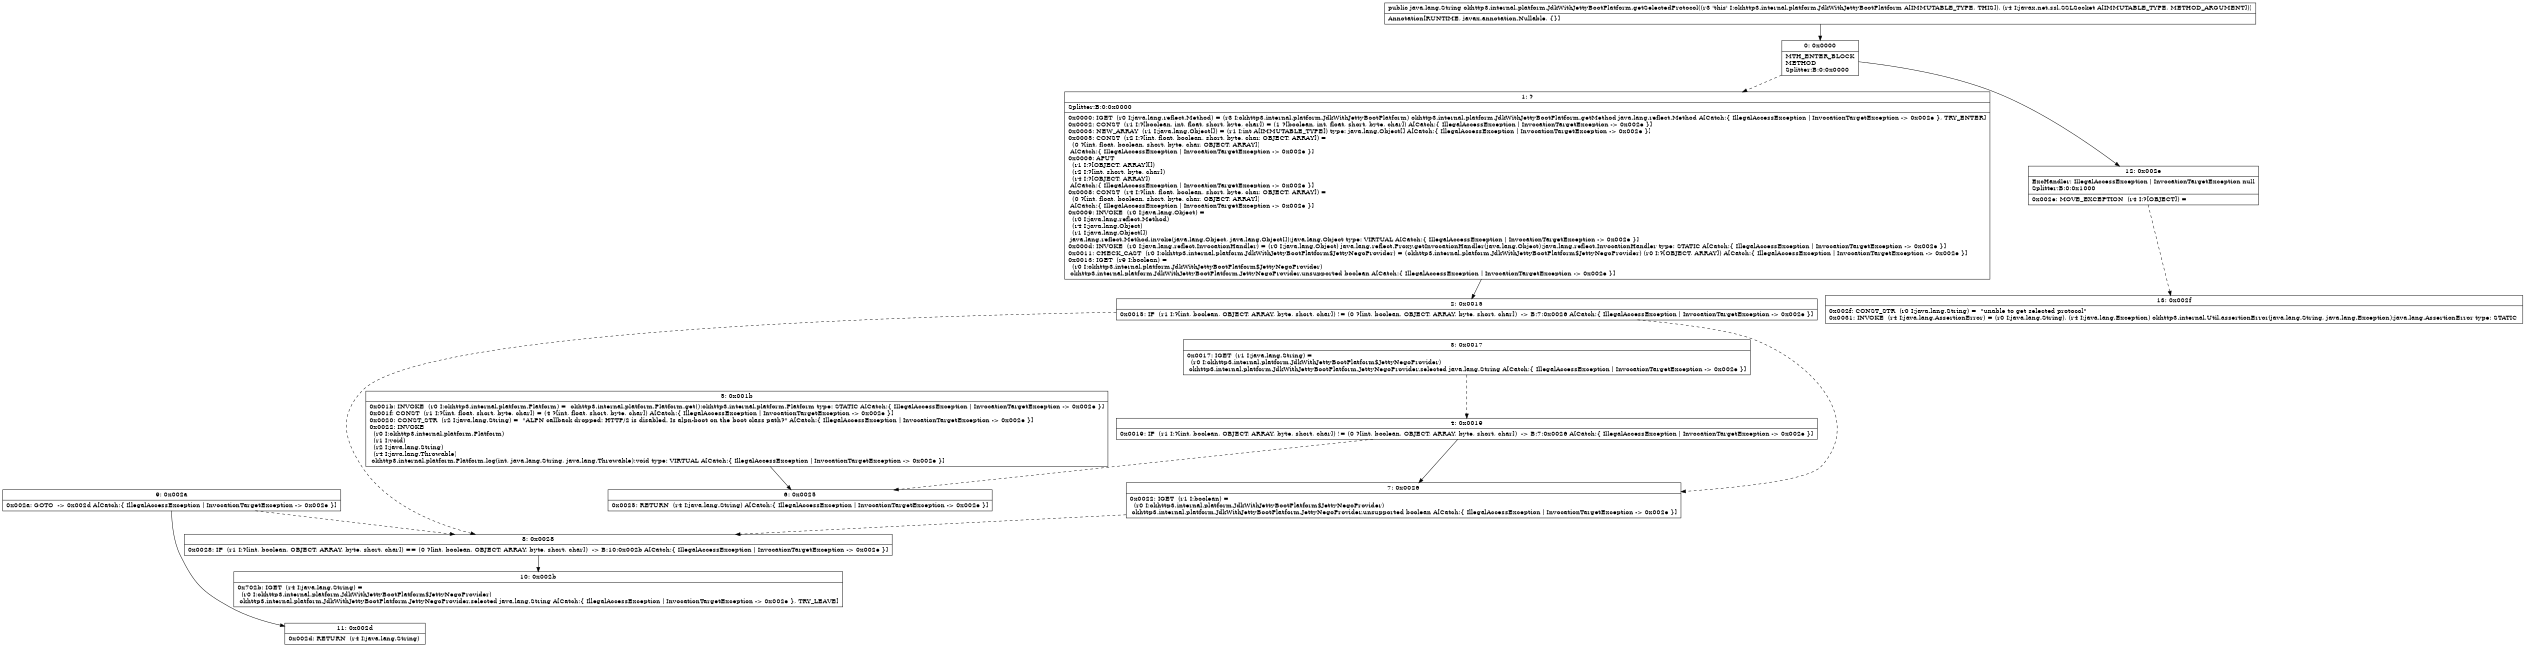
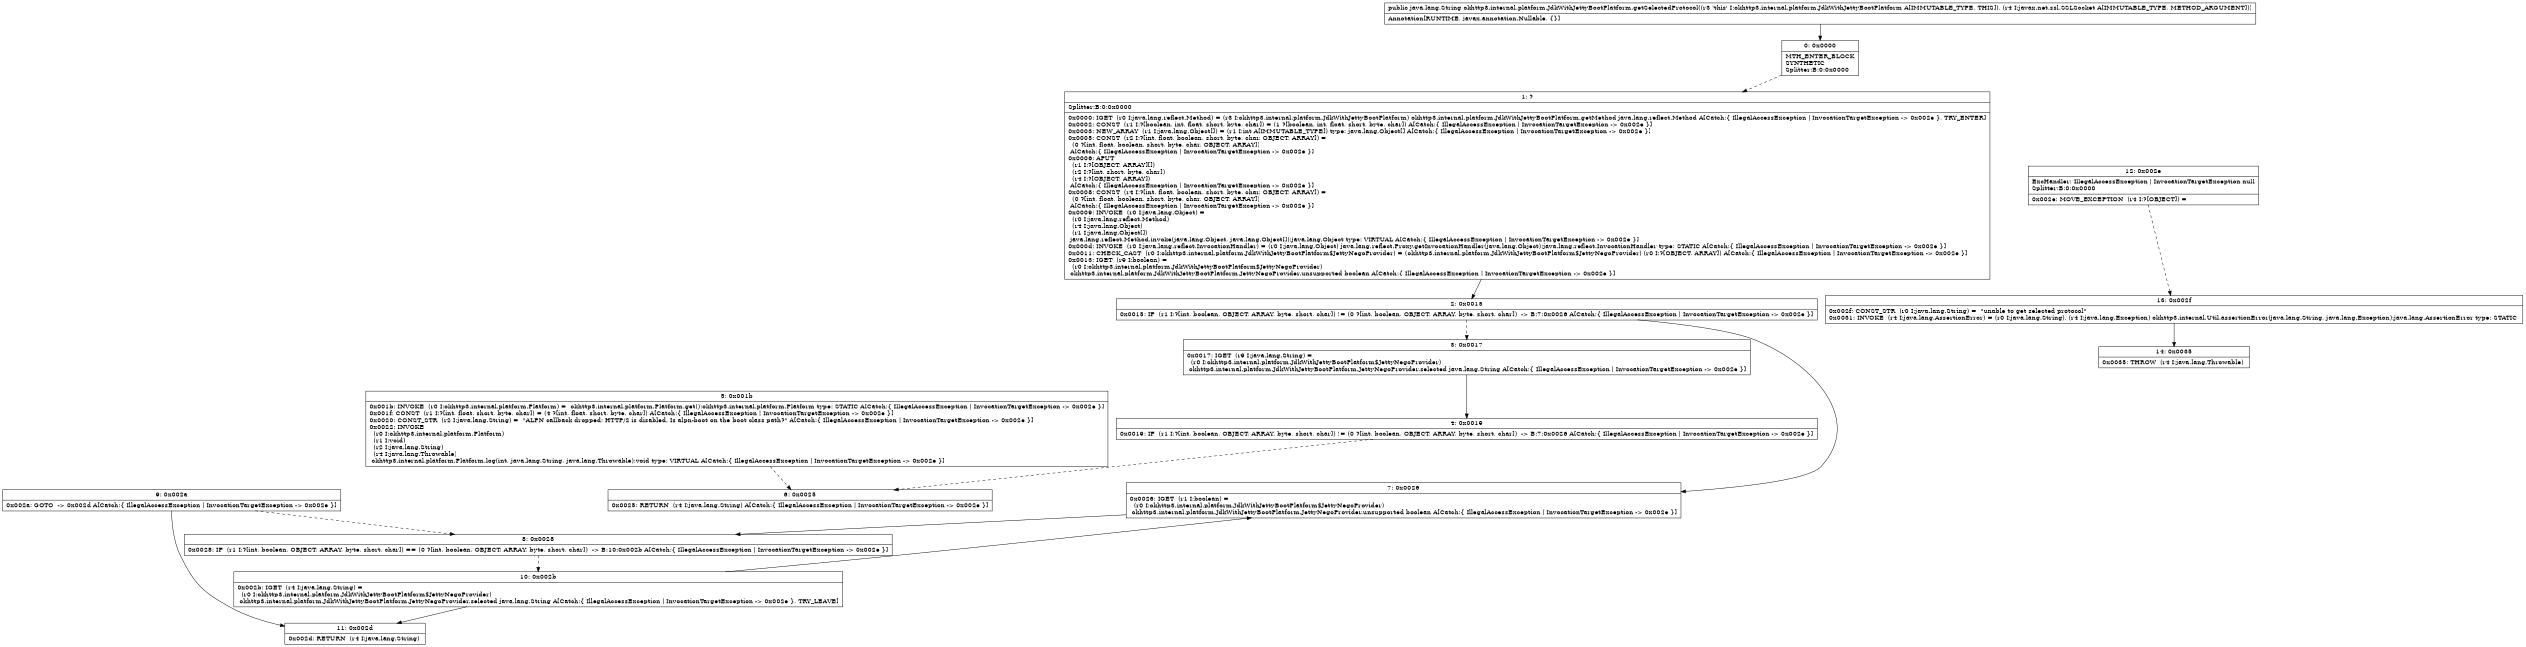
  digraph {
    node [shape=record]
-   n1 [label="{0\:\ 0x0000|MTH_ENTER_BLOCK\lMETHOD\lSplitter:B:0:0x0000\l}"]
+   n1 [label="{0\:\ 0x0000|MTH_ENTER_BLOCK\lSYNTHETIC\lSplitter:B:0:0x0000\l}"]
    n2 [label="{1\:\ ?|Splitter:B:0:0x0000\l|0x0000: IGET  (r0 I:java.lang.reflect.Method) = (r3 I:okhttp3.internal.platform.JdkWithJettyBootPlatform) okhttp3.internal.platform.JdkWithJettyBootPlatform.getMethod java.lang.reflect.Method A[Catch:\{ IllegalAccessException \| InvocationTargetException \-\> 0x002e \}, TRY_ENTER]\l0x0002: CONST  (r1 I:?[boolean, int, float, short, byte, char]) = (1 ?[boolean, int, float, short, byte, char]) A[Catch:\{ IllegalAccessException \| InvocationTargetException \-\> 0x002e \}]\l0x0003: NEW_ARRAY  (r1 I:java.lang.Object[]) = (r1 I:int A[IMMUTABLE_TYPE]) type: java.lang.Object[] A[Catch:\{ IllegalAccessException \| InvocationTargetException \-\> 0x002e \}]\l0x0005: CONST  (r2 I:?[int, float, boolean, short, byte, char, OBJECT, ARRAY]) = \l  (0 ?[int, float, boolean, short, byte, char, OBJECT, ARRAY])\l A[Catch:\{ IllegalAccessException \| InvocationTargetException \-\> 0x002e \}]\l0x0006: APUT  \l  (r1 I:?[OBJECT, ARRAY][])\l  (r2 I:?[int, short, byte, char])\l  (r4 I:?[OBJECT, ARRAY])\l A[Catch:\{ IllegalAccessException \| InvocationTargetException \-\> 0x002e \}]\l0x0008: CONST  (r4 I:?[int, float, boolean, short, byte, char, OBJECT, ARRAY]) = \l  (0 ?[int, float, boolean, short, byte, char, OBJECT, ARRAY])\l A[Catch:\{ IllegalAccessException \| InvocationTargetException \-\> 0x002e \}]\l0x0009: INVOKE  (r0 I:java.lang.Object) = \l  (r0 I:java.lang.reflect.Method)\l  (r4 I:java.lang.Object)\l  (r1 I:java.lang.Object[])\l java.lang.reflect.Method.invoke(java.lang.Object, java.lang.Object[]):java.lang.Object type: VIRTUAL A[Catch:\{ IllegalAccessException \| InvocationTargetException \-\> 0x002e \}]\l0x000d: INVOKE  (r0 I:java.lang.reflect.InvocationHandler) = (r0 I:java.lang.Object) java.lang.reflect.Proxy.getInvocationHandler(java.lang.Object):java.lang.reflect.InvocationHandler type: STATIC A[Catch:\{ IllegalAccessException \| InvocationTargetException \-\> 0x002e \}]\l0x0011: CHECK_CAST  (r0 I:okhttp3.internal.platform.JdkWithJettyBootPlatform$JettyNegoProvider) = (okhttp3.internal.platform.JdkWithJettyBootPlatform$JettyNegoProvider) (r0 I:?[OBJECT, ARRAY]) A[Catch:\{ IllegalAccessException \| InvocationTargetException \-\> 0x002e \}]\l0x0013: IGET  (r9 I:boolean) = \l  (r0 I:okhttp3.internal.platform.JdkWithJettyBootPlatform$JettyNegoProvider)\l okhttp3.internal.platform.JdkWithJettyBootPlatform.JettyNegoProvider.unsupported boolean A[Catch:\{ IllegalAccessException \| InvocationTargetException \-\> 0x002e \}]\l}"]
-   n3 [label="{12\:\ 0x002e|ExcHandler: IllegalAccessException \| InvocationTargetException null\lSplitter:B:0:0x1000\l|0x002e: MOVE_EXCEPTION  (r4 I:?[OBJECT]) =  \l}"]
+   n3 [label="{12\:\ 0x002e|ExcHandler: IllegalAccessException \| InvocationTargetException null\lSplitter:B:0:0x0000\l|0x002e: MOVE_EXCEPTION  (r4 I:?[OBJECT]) =  \l}"]
    n4 [label="{2\:\ 0x0015|0x0015: IF  (r1 I:?[int, boolean, OBJECT, ARRAY, byte, short, char]) != (0 ?[int, boolean, OBJECT, ARRAY, byte, short, char])  \-\> B:7:0x0026 A[Catch:\{ IllegalAccessException \| InvocationTargetException \-\> 0x002e \}]\l}"]
    n5 [label="{13\:\ 0x002f|0x002f: CONST_STR  (r0 I:java.lang.String) =  \"unable to get selected protocol\" \l0x0031: INVOKE  (r4 I:java.lang.AssertionError) = (r0 I:java.lang.String), (r4 I:java.lang.Exception) okhttp3.internal.Util.assertionError(java.lang.String, java.lang.Exception):java.lang.AssertionError type: STATIC \l}"]
-   n6 [label="{3\:\ 0x0017|0x0017: IGET  (r1 I:java.lang.String) = \l  (r0 I:okhttp3.internal.platform.JdkWithJettyBootPlatform$JettyNegoProvider)\l okhttp3.internal.platform.JdkWithJettyBootPlatform.JettyNegoProvider.selected java.lang.String A[Catch:\{ IllegalAccessException \| InvocationTargetException \-\> 0x002e \}]\l}"]
-   n7 [label="{7\:\ 0x0026|0x0022: IGET  (r1 I:boolean) = \l  (r0 I:okhttp3.internal.platform.JdkWithJettyBootPlatform$JettyNegoProvider)\l okhttp3.internal.platform.JdkWithJettyBootPlatform.JettyNegoProvider.unsupported boolean A[Catch:\{ IllegalAccessException \| InvocationTargetException \-\> 0x002e \}]\l}"]
+   n6 [label="{3\:\ 0x0017|0x0017: IGET  (r9 I:java.lang.String) = \l  (r0 I:okhttp3.internal.platform.JdkWithJettyBootPlatform$JettyNegoProvider)\l okhttp3.internal.platform.JdkWithJettyBootPlatform.JettyNegoProvider.selected java.lang.String A[Catch:\{ IllegalAccessException \| InvocationTargetException \-\> 0x002e \}]\l}"]
+   n7 [label="{7\:\ 0x0026|0x0026: IGET  (r1 I:boolean) = \l  (r0 I:okhttp3.internal.platform.JdkWithJettyBootPlatform$JettyNegoProvider)\l okhttp3.internal.platform.JdkWithJettyBootPlatform.JettyNegoProvider.unsupported boolean A[Catch:\{ IllegalAccessException \| InvocationTargetException \-\> 0x002e \}]\l}"]
    n8 [label="{4\:\ 0x0019|0x0019: IF  (r1 I:?[int, boolean, OBJECT, ARRAY, byte, short, char]) != (0 ?[int, boolean, OBJECT, ARRAY, byte, short, char])  \-\> B:7:0x0026 A[Catch:\{ IllegalAccessException \| InvocationTargetException \-\> 0x002e \}]\l}"]
    n9 [label="{8\:\ 0x0028|0x0028: IF  (r1 I:?[int, boolean, OBJECT, ARRAY, byte, short, char]) == (0 ?[int, boolean, OBJECT, ARRAY, byte, short, char])  \-\> B:10:0x002b A[Catch:\{ IllegalAccessException \| InvocationTargetException \-\> 0x002e \}]\l}"]
    n10 [label="{6\:\ 0x0025|0x0025: RETURN  (r4 I:java.lang.String) A[Catch:\{ IllegalAccessException \| InvocationTargetException \-\> 0x002e \}]\l}"]
    n11 [label="{5\:\ 0x001b|0x001b: INVOKE  (r0 I:okhttp3.internal.platform.Platform) =  okhttp3.internal.platform.Platform.get():okhttp3.internal.platform.Platform type: STATIC A[Catch:\{ IllegalAccessException \| InvocationTargetException \-\> 0x002e \}]\l0x001f: CONST  (r1 I:?[int, float, short, byte, char]) = (4 ?[int, float, short, byte, char]) A[Catch:\{ IllegalAccessException \| InvocationTargetException \-\> 0x002e \}]\l0x0020: CONST_STR  (r2 I:java.lang.String) =  \"ALPN callback dropped: HTTP\/2 is disabled. Is alpn\-boot on the boot class path?\" A[Catch:\{ IllegalAccessException \| InvocationTargetException \-\> 0x002e \}]\l0x0022: INVOKE  \l  (r0 I:okhttp3.internal.platform.Platform)\l  (r1 I:void)\l  (r2 I:java.lang.String)\l  (r4 I:java.lang.Throwable)\l okhttp3.internal.platform.Platform.log(int, java.lang.String, java.lang.Throwable):void type: VIRTUAL A[Catch:\{ IllegalAccessException \| InvocationTargetException \-\> 0x002e \}]\l}"]
-   n12 [label="{10\:\ 0x002b|0x702b: IGET  (r4 I:java.lang.String) = \l  (r0 I:okhttp3.internal.platform.JdkWithJettyBootPlatform$JettyNegoProvider)\l okhttp3.internal.platform.JdkWithJettyBootPlatform.JettyNegoProvider.selected java.lang.String A[Catch:\{ IllegalAccessException \| InvocationTargetException \-\> 0x002e \}, TRY_LEAVE]\l}"]
+   n12 [label="{10\:\ 0x002b|0x002b: IGET  (r4 I:java.lang.String) = \l  (r0 I:okhttp3.internal.platform.JdkWithJettyBootPlatform$JettyNegoProvider)\l okhttp3.internal.platform.JdkWithJettyBootPlatform.JettyNegoProvider.selected java.lang.String A[Catch:\{ IllegalAccessException \| InvocationTargetException \-\> 0x002e \}, TRY_LEAVE]\l}"]
    n13 [label="{9\:\ 0x002a|0x002a: GOTO  \-\> 0x002d A[Catch:\{ IllegalAccessException \| InvocationTargetException \-\> 0x002e \}]\l}"]
    n14 [label="{11\:\ 0x002d|0x002d: RETURN  (r4 I:java.lang.String) \l}"]
+   n15 [label="{14\:\ 0x0035|0x0035: THROW  (r4 I:java.lang.Throwable) \l}"]
    n16 [label="{public java.lang.String okhttp3.internal.platform.JdkWithJettyBootPlatform.getSelectedProtocol((r3 'this' I:okhttp3.internal.platform.JdkWithJettyBootPlatform A[IMMUTABLE_TYPE, THIS]), (r4 I:javax.net.ssl.SSLSocket A[IMMUTABLE_TYPE, METHOD_ARGUMENT]))  | Annotation[RUNTIME, javax.annotation.Nullable, \{\}]\l}"]
    n1 -> n2 [style=dashed]
-   n1 -> n3
    n2 -> n4
    n3 -> n5 [style=dashed]
-   n4 -> n9 [style=dashed]
-   n4 -> n7 [style=dashed]
-   n6 -> n8 [style=dashed]
-   n7 -> n9 [style=dashed]
-   n8 -> n7
+   n4 -> n6 [style=dashed]
+   n4 -> n7
+   n5 -> n15
+   n6 -> n8
+   n7 -> n9
+   n12 -> n7
    n8 -> n10 [style=dashed]
-   n9 -> n12
-   n11 -> n10
+   n9 -> n12 [style=dashed]
+   n11 -> n10 [style=dashed]
+   n12 -> n14
    n13 -> n9 [style=dashed]
    n13 -> n14
    n16 -> n1
  }
